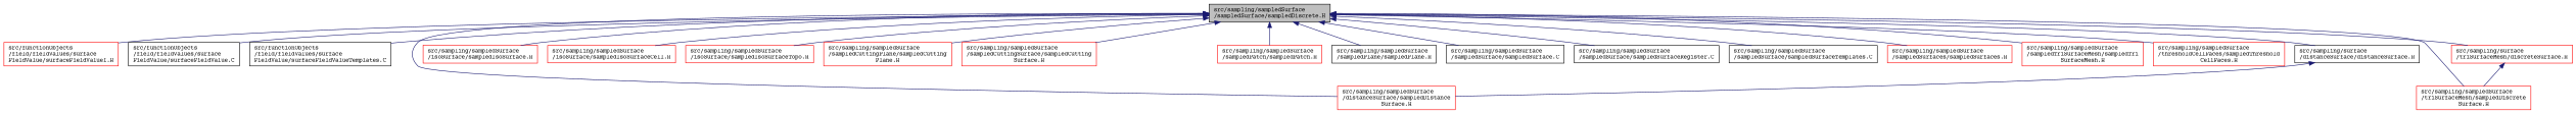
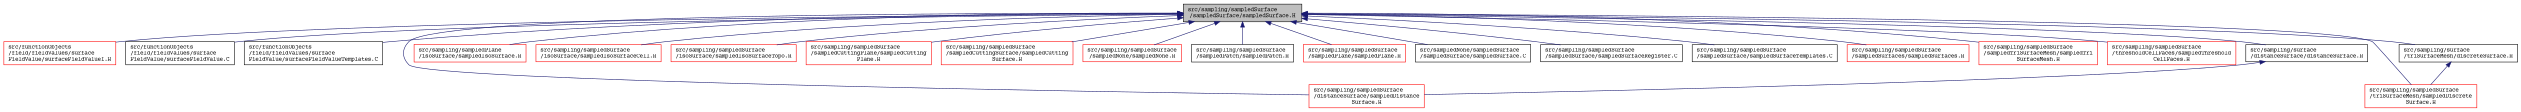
  digraph {
    fontname="Courier Prime"
    node [color=red fontname="Courier Prime" fontsize=10 shape=record]
    edge [color=midnightblue dir=back fontname="Courier Prime" fontsize=10 labelfontname=Helvetica labelfontsize=10 style=solid]
-   n1 [color=black fillcolor=grey75 fontcolor=black height=0.2 label="src/sampling/sampledSurface\l/sampledSurface/sampledDiscrete.H" style=filled width=0.4]
+   n1 [color=black fillcolor=grey75 fontcolor=black height=0.2 label="src/sampling/sampledSurface\l/sampledSurface/sampledSurface.H" style=filled width=0.4]
    n2 [height=0.2 label="src/functionObjects\l/field/fieldValues/surface\lFieldValue/surfaceFieldValueI.H" width=0.4]
    n3 [color=black height=0.2 label="src/functionObjects\l/field/fieldValues/surface\lFieldValue/surfaceFieldValue.C" width=0.4]
    n4 [color=black height=0.2 label="src/functionObjects\l/field/fieldValues/surface\lFieldValue/surfaceFieldValueTemplates.C" width=0.4]
    n5 [height=0.2 label="src/sampling/sampledSurface\l/distanceSurface/sampledDistance\lSurface.H" width=0.4]
-   n6 [height=0.2 label="src/sampling/sampledSurface\l/isoSurface/sampledIsoSurface.H" width=0.4]
+   n6 [height=0.2 label="src/sampling/sampledPlane\l/isoSurface/sampledIsoSurface.H" width=0.4]
    n7 [height=0.2 label="src/sampling/sampledSurface\l/isoSurface/sampledIsoSurfaceCell.H" width=0.4]
    n8 [height=0.2 label="src/sampling/sampledSurface\l/isoSurface/sampledIsoSurfaceTopo.H" width=0.4]
    n9 [height=0.2 label="src/sampling/sampledSurface\l/sampledCuttingPlane/sampledCutting\lPlane.H" width=0.4]
    n10 [height=0.2 label="src/sampling/sampledSurface\l/sampledCuttingSurface/sampledCutting\lSurface.H" width=0.4]
-   n12 [height=0.2 label="src/sampling/sampledSurface\l/sampledPatch/sampledPatch.H" width=0.4]
-   n13 [color=black height=0.2 label="src/sampling/sampledSurface\l/sampledPlane/sampledPlane.H" width=0.4]
-   n14 [color=black height=0.2 label="src/sampling/sampledSurface\l/sampledSurface/sampledSurface.C" width=0.4]
+   n11 [height=0.2 label="src/sampling/sampledSurface\l/sampledNone/sampledNone.H" width=0.4]
+   n12 [color=black height=0.2 label="src/sampling/sampledSurface\l/sampledPatch/sampledPatch.H" width=0.4]
+   n13 [height=0.2 label="src/sampling/sampledSurface\l/sampledPlane/sampledPlane.H" width=0.4]
+   n14 [color=black height=0.2 label="src/sampledNone/sampledSurface\l/sampledSurface/sampledSurface.C" width=0.4]
    n15 [color=black height=0.2 label="src/sampling/sampledSurface\l/sampledSurface/sampledSurfaceRegister.C" width=0.4]
    n16 [color=black height=0.2 label="src/sampling/sampledSurface\l/sampledSurface/sampledSurfaceTemplates.C" width=0.4]
    n17 [height=0.2 label="src/sampling/sampledSurface\l/sampledSurfaces/sampledSurfaces.H" width=0.4]
    n18 [height=0.2 label="src/sampling/sampledSurface\l/sampledTriSurfaceMesh/sampledTri\lSurfaceMesh.H" width=0.4]
    n19 [height=0.2 label="src/sampling/sampledSurface\l/thresholdCellFaces/sampledThreshold\lCellFaces.H" width=0.4]
    n20 [height=0.2 label="src/sampling/sampledSurface\l/triSurfaceMesh/sampledDiscrete\lSurface.H" width=0.4]
    n21 [color=black height=0.2 label="src/sampling/surface\l/distanceSurface/distanceSurface.H" width=0.4]
-   n22 [height=0.2 label="src/sampling/surface\l/triSurfaceMesh/discreteSurface.H" width=0.4]
+   n22 [color=black height=0.2 label="src/sampling/surface\l/triSurfaceMesh/discreteSurface.H" width=0.4]
    n1 -> n2
    n1 -> n3
    n1 -> n4
    n1 -> n5
    n1 -> n6
    n1 -> n7
    n1 -> n8
    n1 -> n9
    n1 -> n10
+   n1 -> n11
    n1 -> n12
    n1 -> n13
    n1 -> n14
    n1 -> n15
    n1 -> n16
    n1 -> n17
    n1 -> n18
    n1 -> n19
    n1 -> n20
    n1 -> n21
    n1 -> n22
    n21 -> n5
    n22 -> n20
  }
